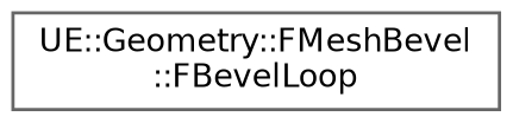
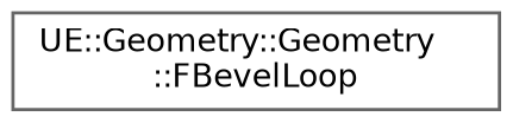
  digraph {
    rankdir=TB
-   n1 [color=grey40 fillcolor=white fontname=Helvetica fontsize=10 height=0.2 label="UE::Geometry::FMeshBevel\l::FBevelLoop" shape=box style=filled width=0.4]
+   n1 [color=grey40 fillcolor=white fontname=Helvetica fontsize=10 height=0.2 label="UE::Geometry::Geometry\l::FBevelLoop" shape=box style=filled width=0.4]
  }
